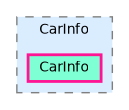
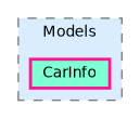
  digraph {
    compound=true
    n1 [color=deeppink fillcolor=aquamarine fontname=Helvetica fontsize=10 height=0.2 label=CarInfo shape=box style="filled,bold" width=0.4]
    subgraph cluster_1 {
      bgcolor="#daedff"
      fontname=Helvetica
      fontsize=10
-     label=CarInfo
+     label=Models
      pencolor=grey50
      style="filled,dashed"
      n1
    }
  }
